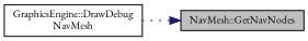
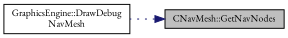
  digraph {
    rankdir=RL
    fontname="EB Garamond"
    node [color=black fontname="EB Garamond" fontsize=10 shape=record style=filled]
-   n1 [fillcolor=grey75 fontcolor=black height=0.2 label="NavMesh::GetNavNodes" width=0.4]
+   n1 [fillcolor=grey75 fontcolor=black height=0.2 label="CNavMesh::GetNavNodes" width=0.4]
    n2 [fillcolor=white height=0.2 label="GraphicsEngine::DrawDebug\lNavMesh" width=0.4]
    n1 -> n2 [color=midnightblue dir=back fontname="EB Garamond" fontsize=10 labelfontname=Helvetica labelfontsize=10 style=dotted]
  }
